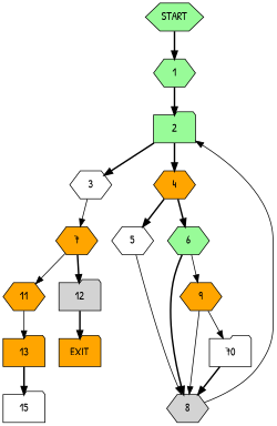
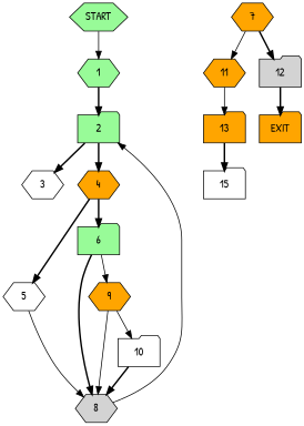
  digraph {
    fontname="Patrick Hand"
    node [fillcolor=orange fontname="Patrick Hand" shape=hexagon style=filled]
    edge [fontname="Patrick Hand" style=bold]
    n1 [fillcolor=palegreen label=START]
    1 [fillcolor=palegreen]
    2 [fillcolor=palegreen shape=folder]
    n4 [label=EXIT shape=folder]
    3 [fillcolor=white]
    4
    7
    5 [fillcolor=white]
-   6 [fillcolor=palegreen]
+   6 [fillcolor=palegreen shape=folder]
    11
    12 [fillcolor=lightgrey shape=folder]
    8 [fillcolor=lightgrey]
    9
-   10 [fillcolor=white shape=folder label=70]
+   10 [fillcolor=white shape=folder]
    13 [shape=folder]
    15 [fillcolor=white shape=folder]
-   n1 -> 1
+   n1 -> 1 [style=solid]
    1 -> 2
    2 -> 3
    2 -> 4
-   3 -> 7 [style=solid]
    4 -> 5
    4 -> 6
    7 -> 11 [style=solid]
    7 -> 12
    5 -> 8 [style=solid]
    6 -> 8
    6 -> 9 [style=solid]
    11 -> 13 [style=solid]
    12 -> n4
    8 -> 2 [style=solid]
    9 -> 8 [style=solid]
    9 -> 10 [style=solid]
    10 -> 8
    13 -> 15
  }
